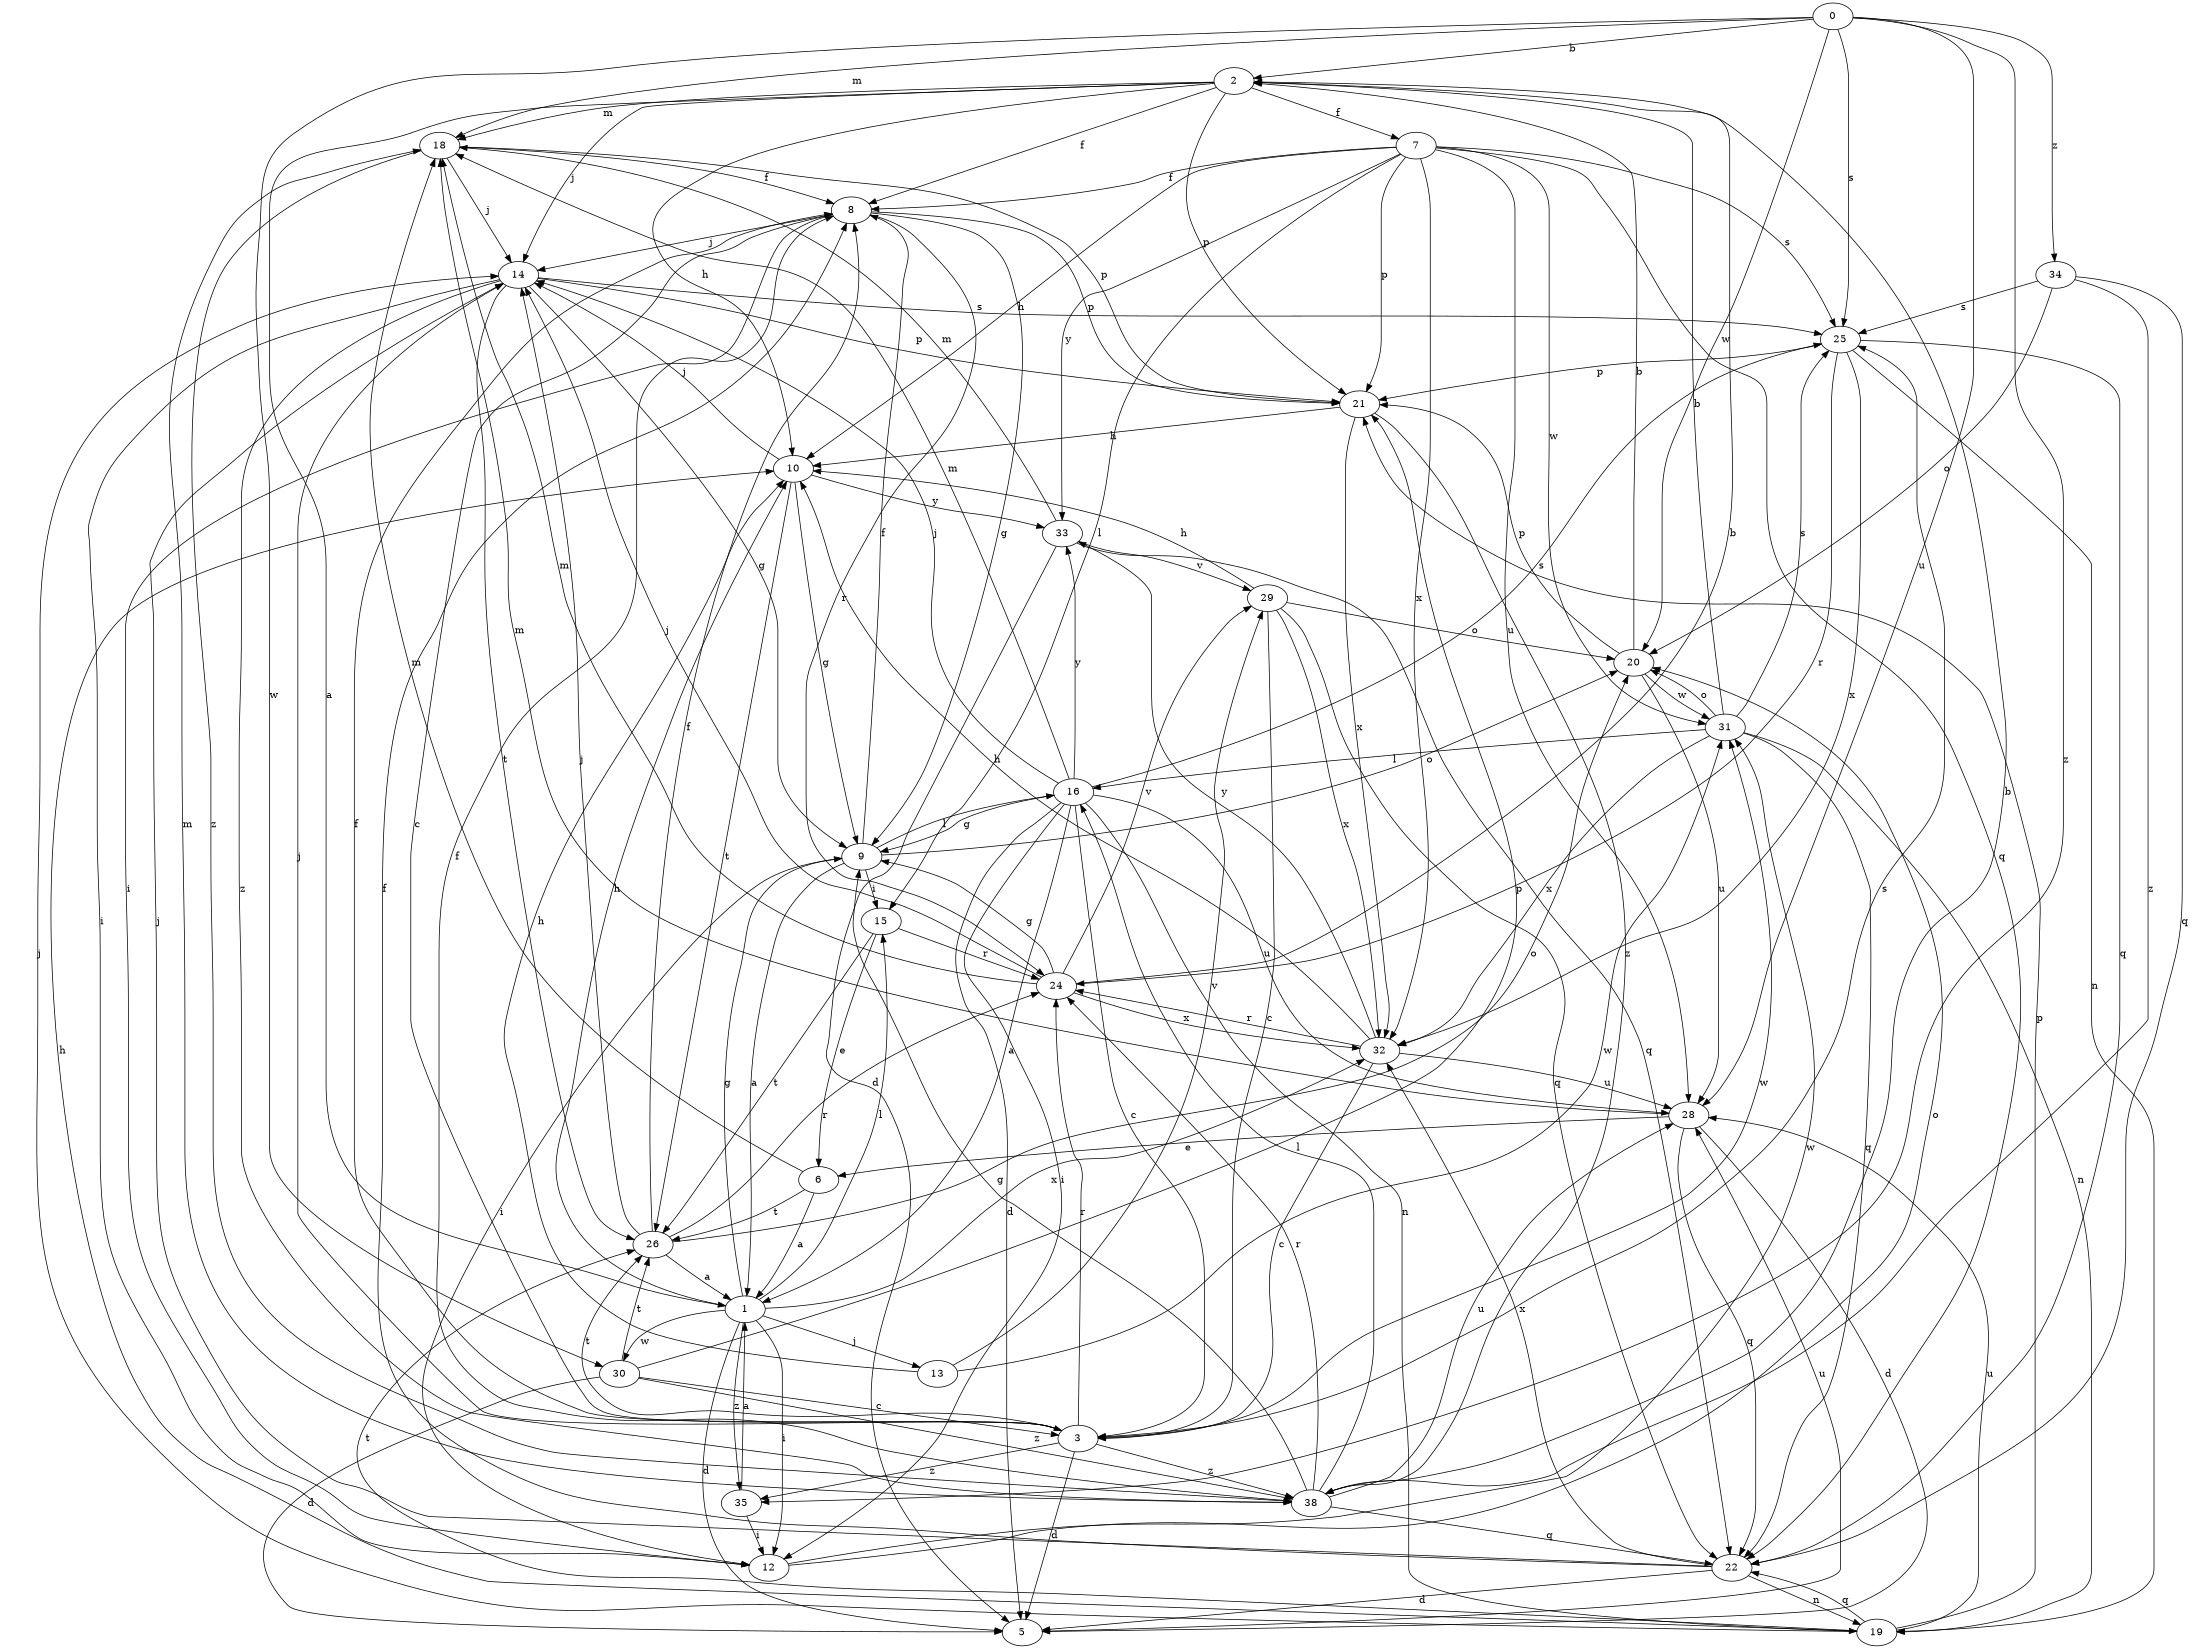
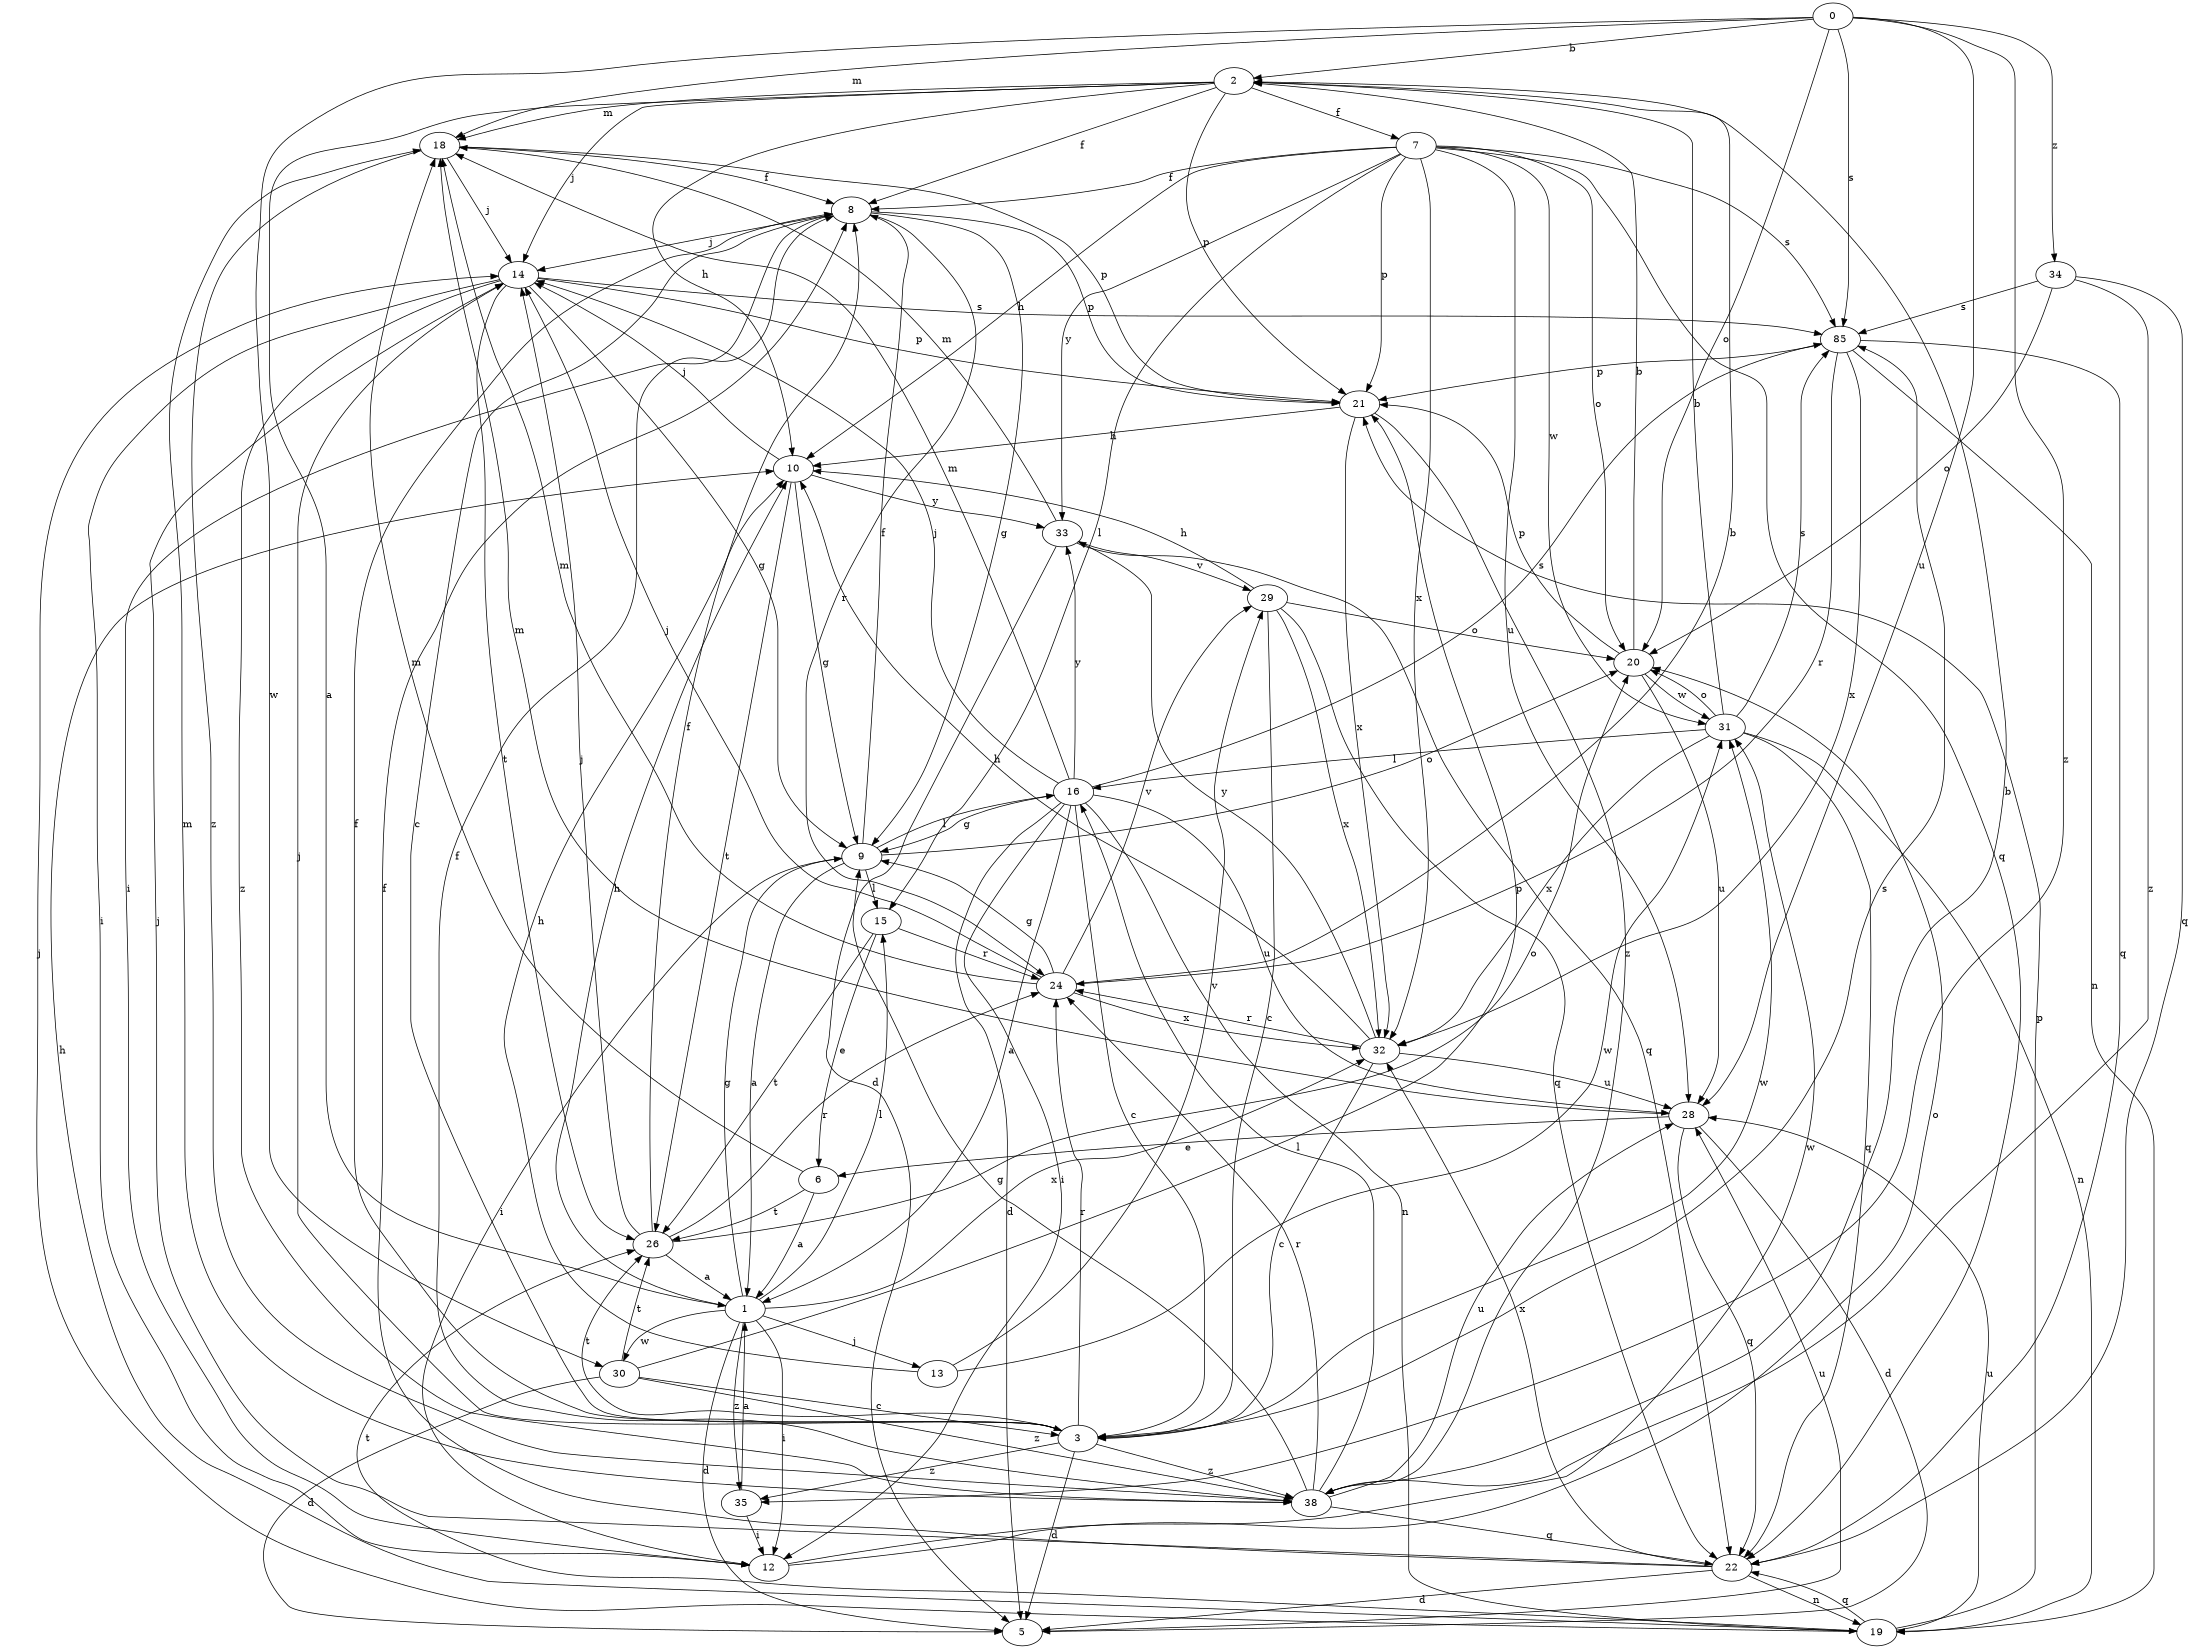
  strict digraph {
    0
    2
    18
    20
-   25
+   25 [label=85]
    28
    30
    34
    35
    1
    10
    7
    8
    14
    21
    38
    31
    32
    24
    22
    19
    5
    6
    3
    26
    12
    9
    13
    15
    16
    33
    29
    0 -> 2 [label=b]
    0 -> 18 [label=m]
-   0 -> 20 [label=w]
+   0 -> 20 [label=o]
    0 -> 25 [label=s]
    0 -> 28 [label=u]
    0 -> 30 [label=w]
    0 -> 34 [label=z]
    0 -> 35 [label=z]
    2 -> 18 [label=m]
    2 -> 1 [label=a]
    2 -> 10 [label=h]
    2 -> 7 [label=f]
    2 -> 8 [label=f]
    2 -> 14 [label=j]
    2 -> 21 [label=p]
    18 -> 8 [label=f]
    18 -> 14 [label=j]
    18 -> 21 [label=p]
    18 -> 38 [label=z]
    20 -> 2 [label=b]
    20 -> 28 [label=u]
    20 -> 21 [label=p]
    20 -> 31 [label=w]
    25 -> 21 [label=p]
    25 -> 32 [label=x]
    25 -> 24 [label=r]
    25 -> 22 [label=q]
    25 -> 19 [label=n]
    28 -> 18 [label=m]
    28 -> 22 [label=q]
    28 -> 5 [label=d]
    28 -> 6 [label=e]
    30 -> 21 [label=p]
    30 -> 38 [label=z]
    30 -> 5 [label=d]
    30 -> 3 [label=c]
    30 -> 26 [label=t]
    34 -> 20 [label=o]
    34 -> 25 [label=s]
    34 -> 38 [label=z]
    34 -> 22 [label=q]
    35 -> 1 [label=a]
    35 -> 12 [label=i]
    1 -> 30 [label=w]
    1 -> 35 [label=z]
    1 -> 10 [label=h]
    1 -> 32 [label=x]
    1 -> 5 [label=d]
    1 -> 12 [label=i]
    1 -> 9 [label=g]
    1 -> 13 [label=j]
    1 -> 15 [label=l]
    10 -> 14 [label=j]
    10 -> 26 [label=t]
    10 -> 9 [label=g]
    10 -> 33 [label=y]
+   7 -> 20 [label=o]
    7 -> 25 [label=s]
    7 -> 28 [label=u]
    7 -> 10 [label=h]
    7 -> 8 [label=f]
    7 -> 21 [label=p]
    7 -> 31 [label=w]
    7 -> 32 [label=x]
    7 -> 22 [label=q]
    7 -> 15 [label=l]
    7 -> 33 [label=y]
    8 -> 14 [label=j]
    8 -> 21 [label=p]
    8 -> 24 [label=r]
    8 -> 3 [label=c]
    8 -> 12 [label=i]
    8 -> 9 [label=g]
    14 -> 25 [label=s]
    14 -> 21 [label=p]
    14 -> 38 [label=z]
    14 -> 26 [label=t]
    14 -> 12 [label=i]
    14 -> 9 [label=g]
    21 -> 10 [label=h]
    21 -> 38 [label=z]
    21 -> 32 [label=x]
    38 -> 2 [label=b]
    38 -> 18 [label=m]
    38 -> 28 [label=u]
    38 -> 8 [label=f]
    38 -> 24 [label=r]
    38 -> 22 [label=q]
    38 -> 9 [label=g]
    38 -> 16 [label=l]
    31 -> 2 [label=b]
    31 -> 20 [label=o]
    31 -> 25 [label=s]
    31 -> 32 [label=x]
    31 -> 22 [label=q]
    31 -> 19 [label=n]
    31 -> 16 [label=l]
    32 -> 28 [label=u]
    32 -> 10 [label=h]
    32 -> 24 [label=r]
    32 -> 3 [label=c]
    32 -> 33 [label=y]
    24 -> 2 [label=b]
    24 -> 18 [label=m]
    24 -> 14 [label=j]
    24 -> 32 [label=x]
    24 -> 9 [label=g]
    24 -> 29 [label=v]
    22 -> 8 [label=f]
    22 -> 14 [label=j]
    22 -> 32 [label=x]
    22 -> 19 [label=n]
    22 -> 5 [label=d]
    19 -> 28 [label=u]
    19 -> 10 [label=h]
    19 -> 14 [label=j]
    19 -> 21 [label=p]
    19 -> 22 [label=q]
    19 -> 26 [label=t]
    5 -> 28 [label=u]
    6 -> 18 [label=m]
    6 -> 1 [label=a]
    6 -> 26 [label=t]
    3 -> 25 [label=s]
    3 -> 35 [label=z]
    3 -> 8 [label=f]
    3 -> 14 [label=j]
    3 -> 38 [label=z]
    3 -> 31 [label=w]
    3 -> 24 [label=r]
    3 -> 5 [label=d]
    3 -> 26 [label=t]
    26 -> 20 [label=o]
    26 -> 1 [label=a]
    26 -> 8 [label=f]
    26 -> 14 [label=j]
    26 -> 24 [label=r]
    12 -> 20 [label=o]
    12 -> 31 [label=w]
    9 -> 20 [label=o]
    9 -> 1 [label=a]
    9 -> 8 [label=f]
    9 -> 12 [label=i]
-   9 -> 15 [label=i]
+   9 -> 15 [label=l]
    9 -> 16 [label=l]
    13 -> 10 [label=h]
    13 -> 31 [label=w]
    13 -> 29 [label=v]
    15 -> 24 [label=r]
    15 -> 6 [label=e]
    15 -> 26 [label=t]
    16 -> 18 [label=m]
    16 -> 25 [label=s]
    16 -> 28 [label=u]
    16 -> 1 [label=a]
    16 -> 14 [label=j]
    16 -> 19 [label=n]
    16 -> 5 [label=d]
    16 -> 3 [label=c]
    16 -> 12 [label=i]
    16 -> 9 [label=g]
    16 -> 33 [label=y]
    33 -> 18 [label=m]
    33 -> 22 [label=q]
    33 -> 5 [label=d]
    33 -> 29 [label=v]
    29 -> 20 [label=o]
    29 -> 10 [label=h]
    29 -> 32 [label=x]
    29 -> 22 [label=q]
    29 -> 3 [label=c]
  }
